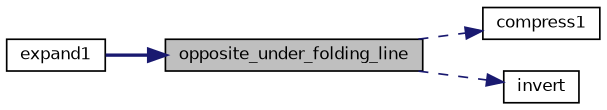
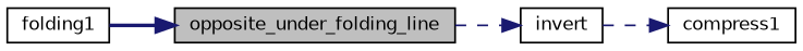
  digraph {
    rankdir=LR
    node [color=black fillcolor=white fontname=Helvetica fontsize=10 shape=record style=filled]
    edge [color=midnightblue fontname=Helvetica fontsize=10 labelfontname=Helvetica labelfontsize=10 style=dashed]
    n1 [fillcolor=grey75 fontcolor=black height=0.2 label=opposite_under_folding_line width=0.4]
    n2 [height=0.2 label=compress1 width=0.4]
    n3 [height=0.2 label=invert width=0.4]
-   n4 [height=0.2 label=expand1 width=0.4]
-   n1 -> n2
+   n4 [height=0.2 label=folding1 width=0.4]
+   n3 -> n2
    n1 -> n3
    n4 -> n1 [style=bold]
  }
